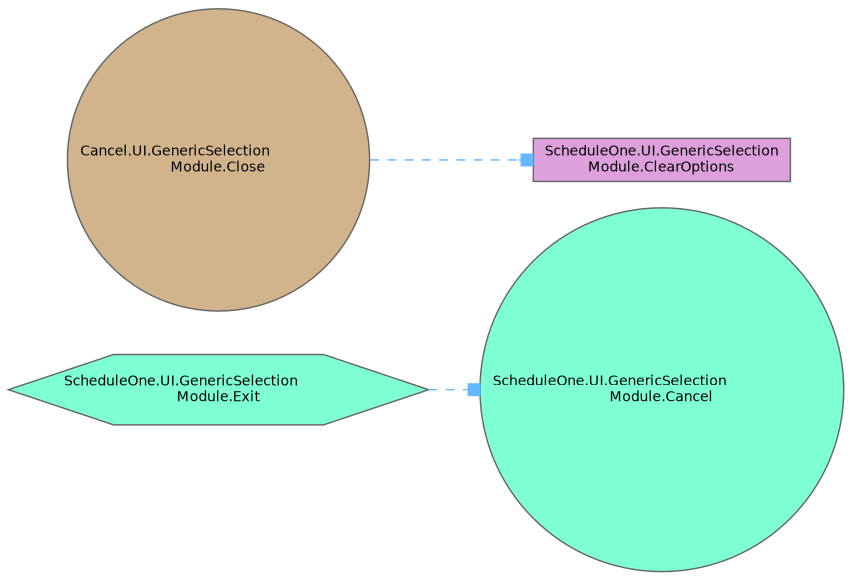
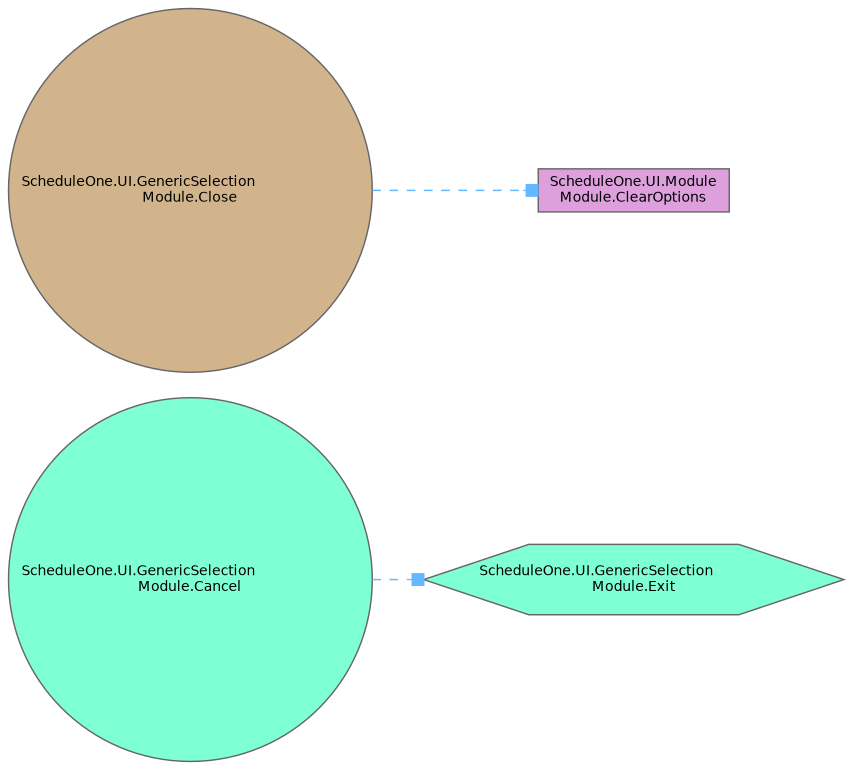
  digraph {
    rankdir=LR
    node [color=grey40 fillcolor=aquamarine fontname=Helvetica fontsize=10 shape=circle style=filled]
    edge [arrowhead=box color=steelblue1 fontname=Helvetica fontsize=10 labelfontname=Helvetica labelfontsize=10 style=dashed]
    n1 [color=gray40 fontcolor=black height=0.2 label="ScheduleOne.UI.GenericSelection\lModule.Exit" shape=hexagon width=0.4]
    n2 [height=0.2 label="ScheduleOne.UI.GenericSelection\lModule.Cancel" width=0.4]
-   n3 [fillcolor=tan height=0.2 label="Cancel.UI.GenericSelection\lModule.Close" width=0.4]
-   n4 [fillcolor=plum height=0.2 label="ScheduleOne.UI.GenericSelection\lModule.ClearOptions" shape=box width=0.4]
-   n1 -> n2
+   n3 [fillcolor=tan height=0.2 label="ScheduleOne.UI.GenericSelection\lModule.Close" width=0.4]
+   n4 [fillcolor=plum height=0.2 label="ScheduleOne.UI.Module\lModule.ClearOptions" shape=box width=0.4]
+   n2 -> n1
    n3 -> n4
  }
